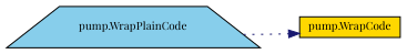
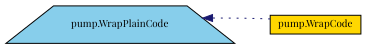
  digraph {
    rankdir=LR
    fontname="Playfair Display"
    node [color=black fontname="Playfair Display" fontsize=10 style=filled]
    n1 [fillcolor=skyblue fontcolor=black height=0.2 label="pump.WrapPlainCode" shape=trapezium width=0.4]
    n2 [fillcolor=gold height=0.2 label="pump.WrapCode" shape=box width=0.4]
-   n1 -> n2 [color=midnightblue fontname="Playfair Display" fontsize=10 labelfontname=Helvetica labelfontsize=10 style=dotted]
+   n2 -> n1 [color=midnightblue fontname="Playfair Display" fontsize=10 labelfontname=Helvetica labelfontsize=10 style=dotted]
  }
